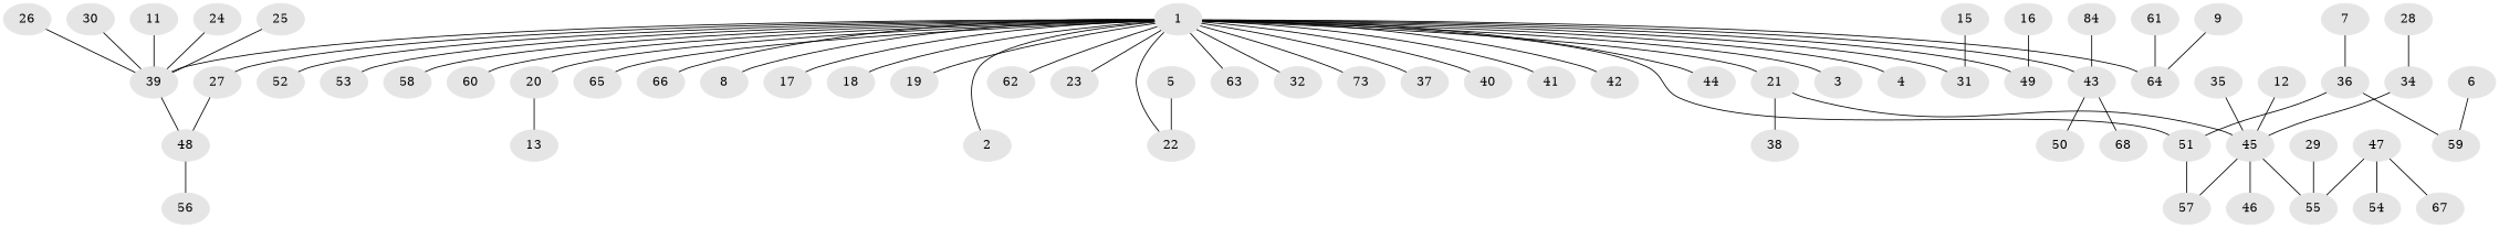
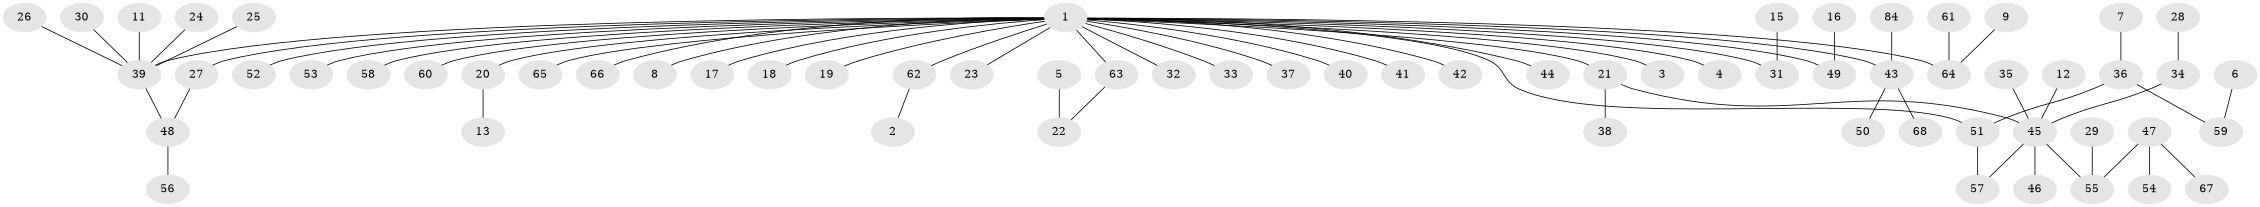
  graph {
    node [color=gray90 style=filled]
    edge [weight=1.0]
    1
    2
    3
    4
    8
    17
    18
    19
    20
    21
    22
    23
    27
    31
    32
-   33 [label=73]
+   33
    37
    39
    40
    41
    42
    43
    44
    49
    51
    52
    53
    58
    60
    62
    63
    64
    65
    66
    13
    45
    38
    48
    50
    68
    55
    46
    57
    5
    6
    59
    7
    36
    9
    11
    12
    n52 [label=84]
    15
    16
    24
    25
    26
    56
    28
    34
    29
    30
    35
    47
    54
    67
    61
-   1 -- 2
+   62 -- 2
    1 -- 3
    1 -- 4
    1 -- 8
    1 -- 17
    1 -- 18
    1 -- 19
    1 -- 20
    1 -- 21
-   1 -- 22
+   63 -- 22
    1 -- 23
    1 -- 27
    1 -- 31
    1 -- 32
    1 -- 33
    1 -- 37
    1 -- 39
    1 -- 40
    1 -- 41
    1 -- 42
    1 -- 43
    1 -- 44
    1 -- 49 [weight=2.0]
    1 -- 51
    1 -- 52
    1 -- 53
    1 -- 58
    1 -- 60
    1 -- 62
    1 -- 63
    1 -- 64
    1 -- 65
    1 -- 66
    20 -- 13
    21 -- 45
    21 -- 38
    27 -- 48
    39 -- 48
    43 -- 50
    43 -- 68
    51 -- 57
    45 -- 55
    45 -- 46
    45 -- 57
    48 -- 56
    5 -- 22
    6 -- 59
    7 -- 36
    36 -- 51
    36 -- 59
    9 -- 64
    11 -- 39
    12 -- 45
    n52 -- 43
    15 -- 31
    16 -- 49
    24 -- 39
    25 -- 39
    26 -- 39
    28 -- 34
    34 -- 45
    29 -- 55
    30 -- 39
    35 -- 45
    47 -- 55
    47 -- 54
    47 -- 67
    61 -- 64
  }
